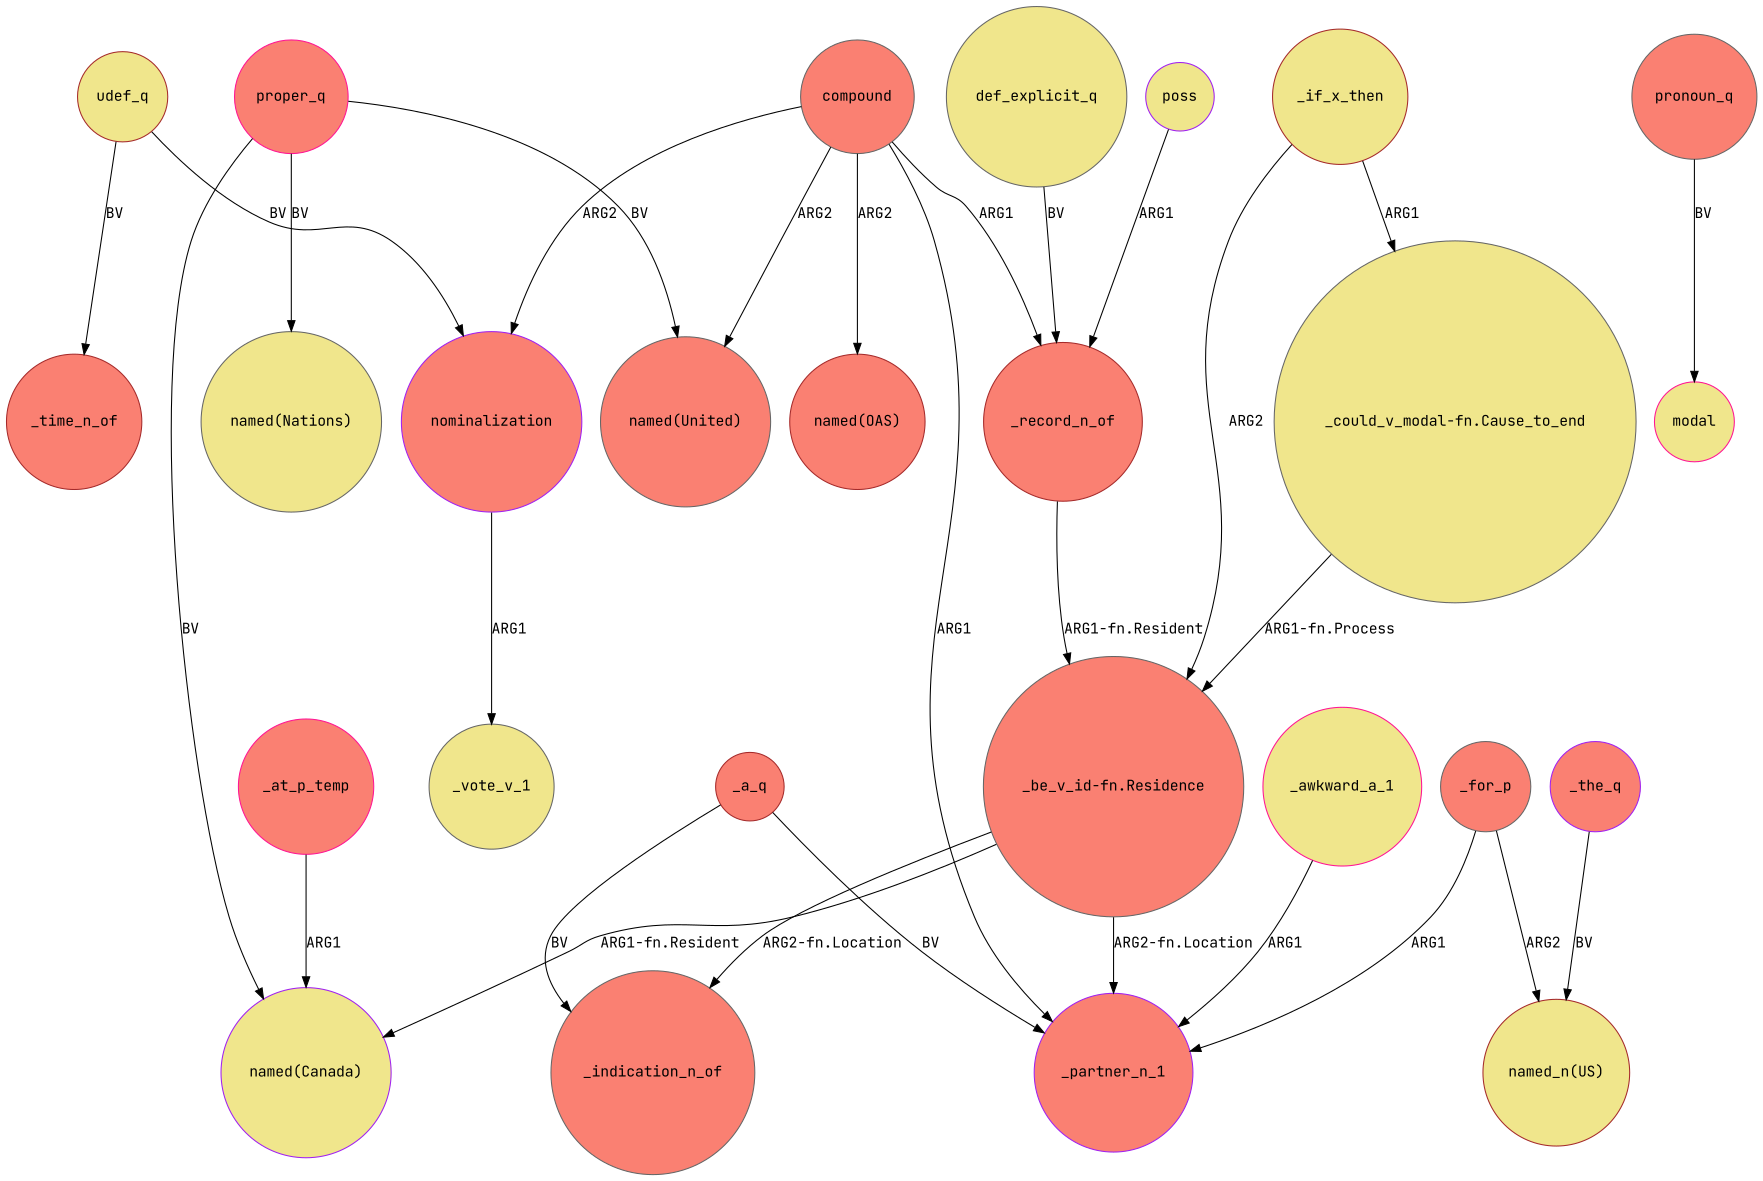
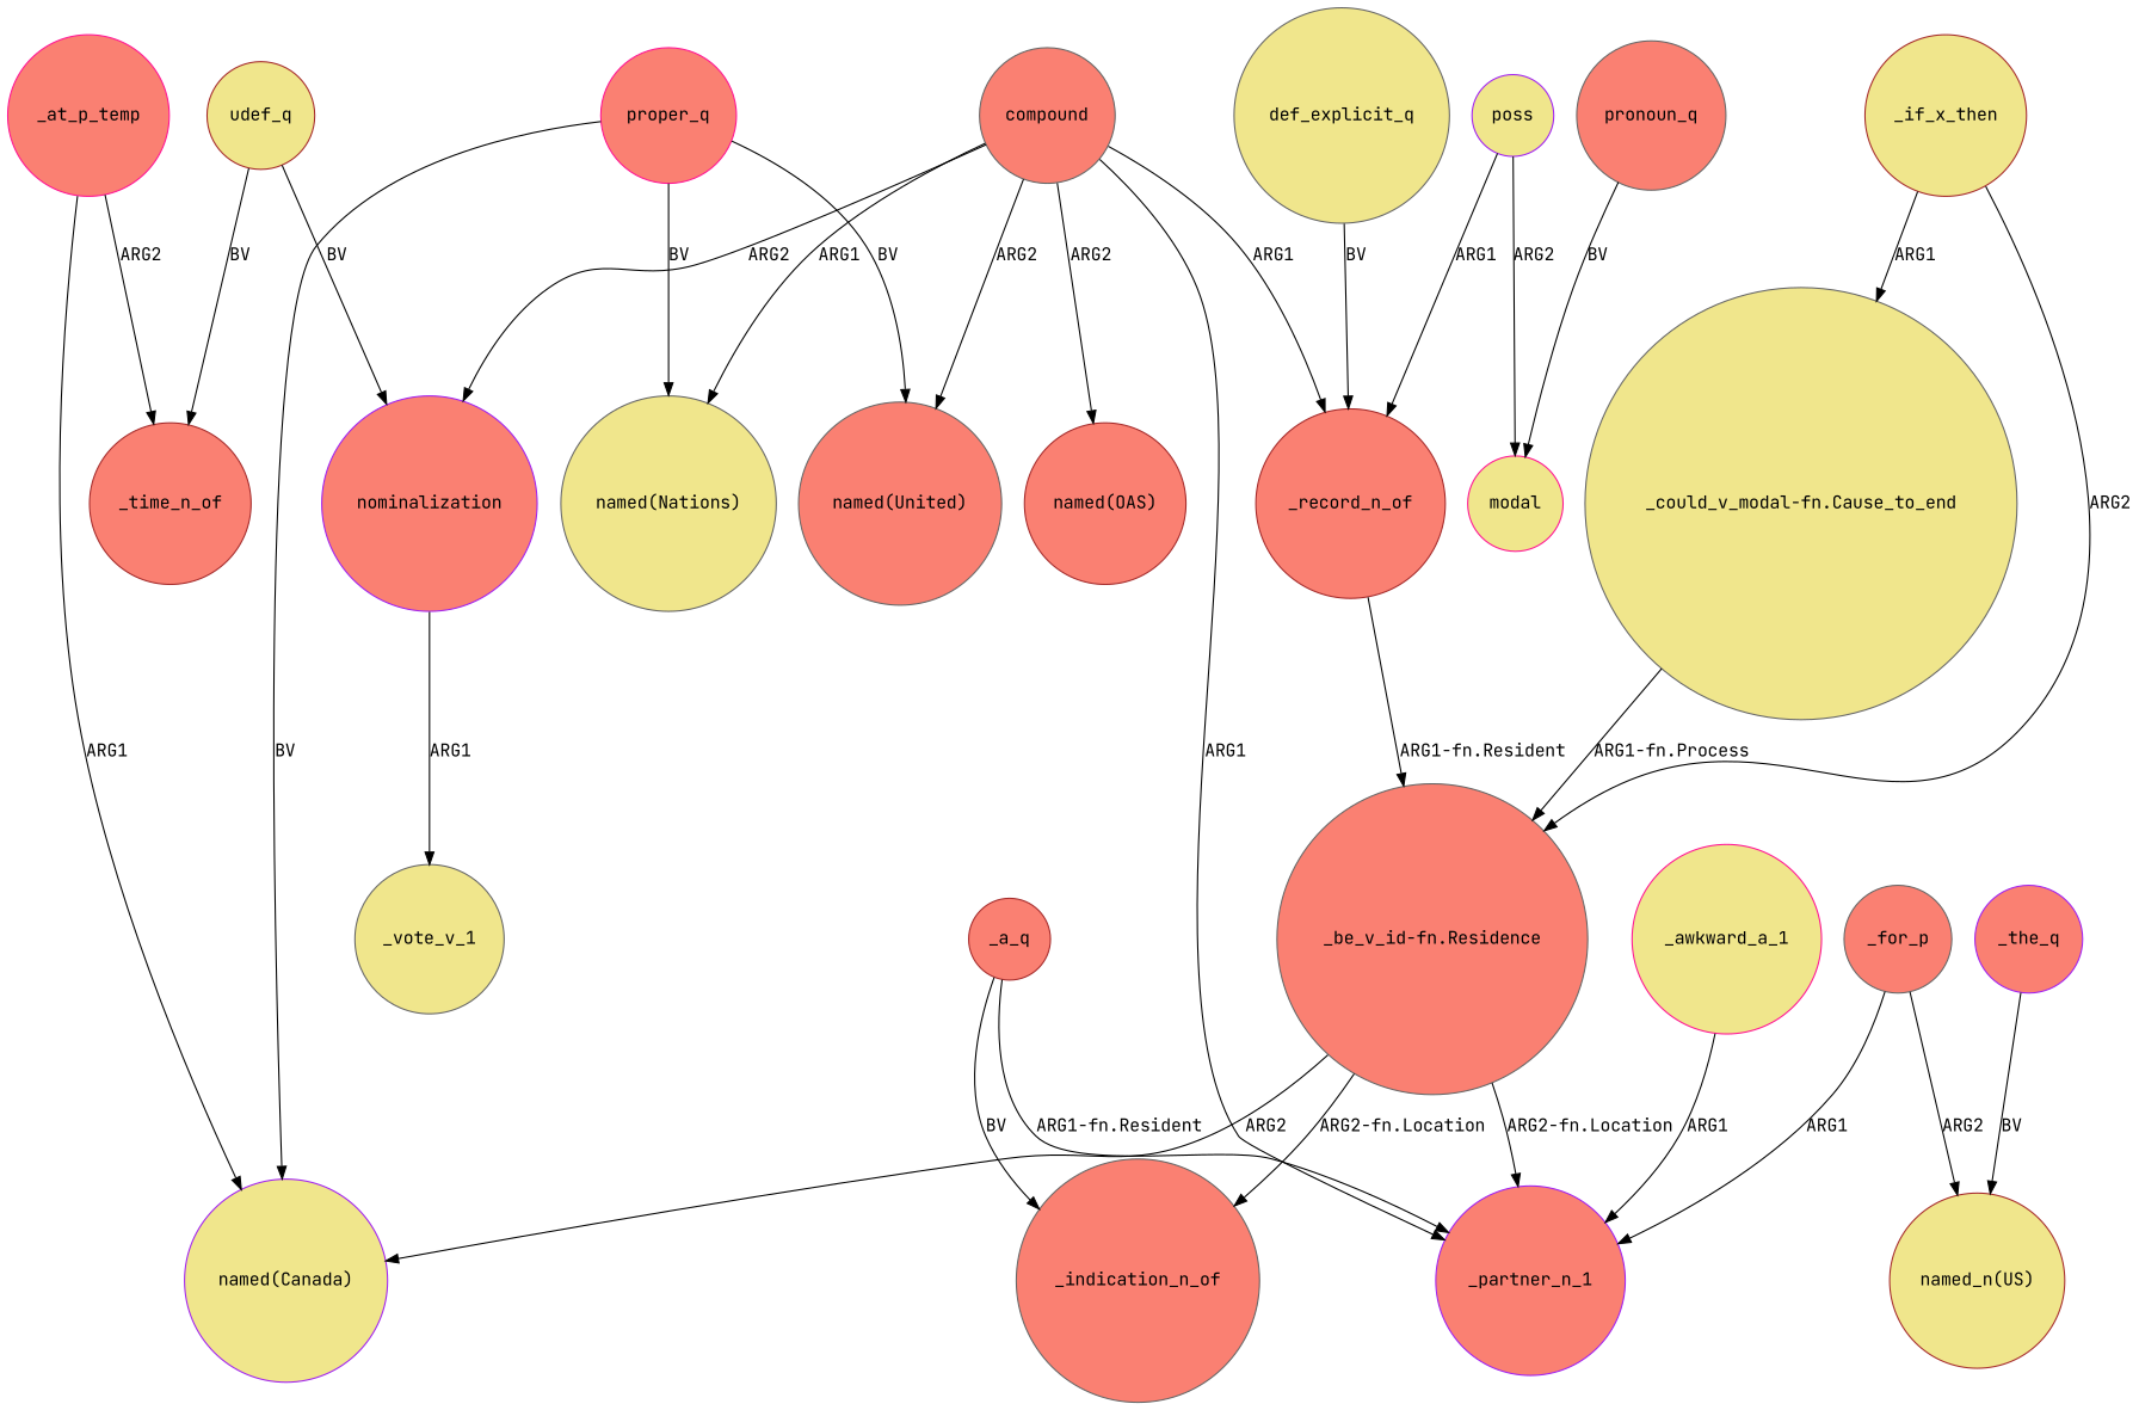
  digraph {
    fontname="JetBrains Mono"
    node [color=gray40 fillcolor=salmon fontname="JetBrains Mono" shape=circle style=filled]
    edge [fontname="JetBrains Mono"]
    _at_p_temp [color=deeppink]
    "named(Canada)" [color=purple fillcolor=khaki]
    _time_n_of [color=brown]
    nominalization [color=purple]
    _vote_v_1 [fillcolor=khaki]
    udef_q [color=brown fillcolor=khaki]
    _the_q [color=purple]
    "named_n(US)" [color=brown fillcolor=khaki]
    compound
    _record_n_of [color=brown]
    "named(United)"
    _partner_n_1 [color=purple]
    "named(Nations)" [fillcolor=khaki]
    "named(OAS)" [color=brown]
    "_be_v_id-fn.Residence"
    _a_q [color=brown]
    _indication_n_of
    _awkward_a_1 [color=deeppink fillcolor=khaki]
    proper_q [color=deeppink]
    def_explicit_q [fillcolor=khaki]
    _if_x_then [color=brown fillcolor=khaki]
    "_could_v_modal-fn.Cause_to_end" [fillcolor=khaki]
    n23 [color=deeppink fillcolor=khaki label=modal]
    pronoun_q
    poss [color=purple fillcolor=khaki]
    _for_p
    _at_p_temp -> "named(Canada)" [label=ARG1]
+   _at_p_temp -> _time_n_of [label=ARG2]
    nominalization -> _vote_v_1 [label=ARG1]
    udef_q -> _time_n_of [label=BV]
    udef_q -> nominalization [label=BV]
    _the_q -> "named_n(US)" [label=BV]
    compound -> nominalization [label=ARG2]
    compound -> _record_n_of [label=ARG1]
    compound -> "named(United)" [label=ARG2]
    compound -> _partner_n_1 [label=ARG1]
+   compound -> "named(Nations)" [label=ARG1]
    compound -> "named(OAS)" [label=ARG2]
    _record_n_of -> "_be_v_id-fn.Residence" [label="ARG1-fn.Resident"]
-   "_be_v_id-fn.Residence" -> "named(Canada)" [label="ARG1-fn.Resident"]
+   "_be_v_id-fn.Residence" -> "named(Canada)" [label=ARG2]
    "_be_v_id-fn.Residence" -> _partner_n_1 [label="ARG2-fn.Location"]
    "_be_v_id-fn.Residence" -> _indication_n_of [label="ARG2-fn.Location"]
-   _a_q -> _partner_n_1 [label=BV]
+   _a_q -> _partner_n_1 [label="ARG1-fn.Resident"]
    _a_q -> _indication_n_of [label=BV]
    _awkward_a_1 -> _partner_n_1 [label=ARG1]
    proper_q -> "named(Canada)" [label=BV]
    proper_q -> "named(United)" [label=BV]
    proper_q -> "named(Nations)" [label=BV]
    def_explicit_q -> _record_n_of [label=BV]
    _if_x_then -> "_be_v_id-fn.Residence" [label=ARG2]
    _if_x_then -> "_could_v_modal-fn.Cause_to_end" [label=ARG1]
    "_could_v_modal-fn.Cause_to_end" -> "_be_v_id-fn.Residence" [label="ARG1-fn.Process"]
    pronoun_q -> n23 [label=BV]
    poss -> _record_n_of [label=ARG1]
+   poss -> n23 [label=ARG2]
    _for_p -> "named_n(US)" [label=ARG2]
    _for_p -> _partner_n_1 [label=ARG1]
  }
